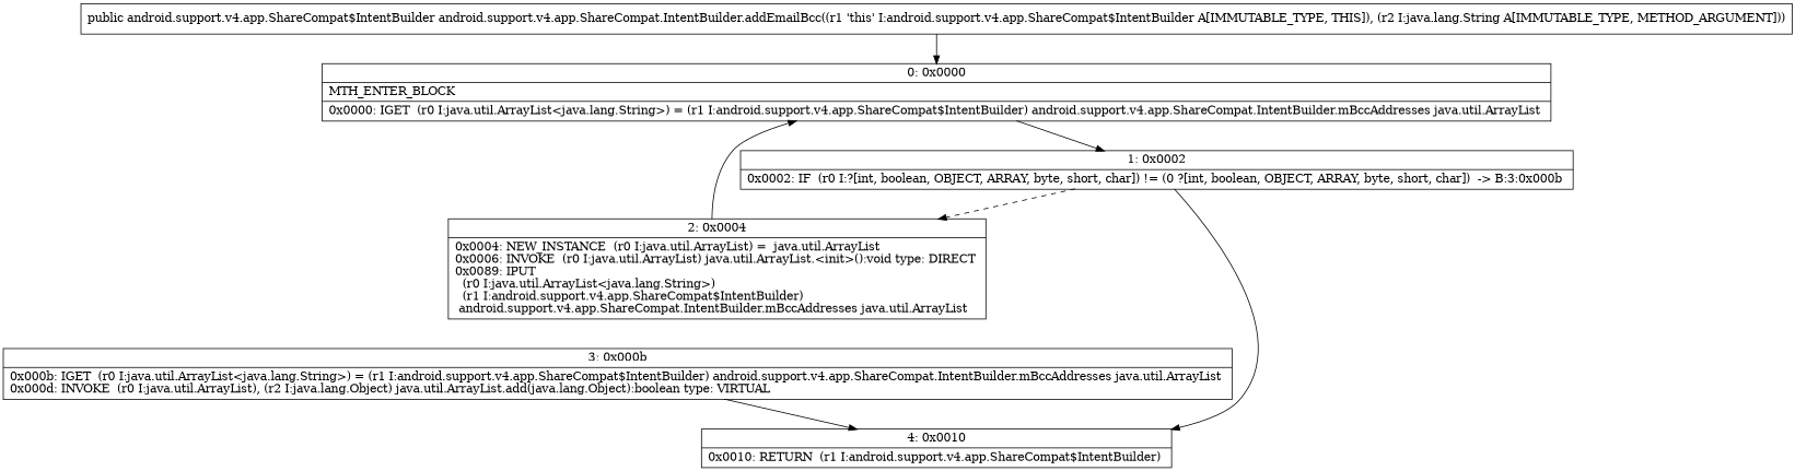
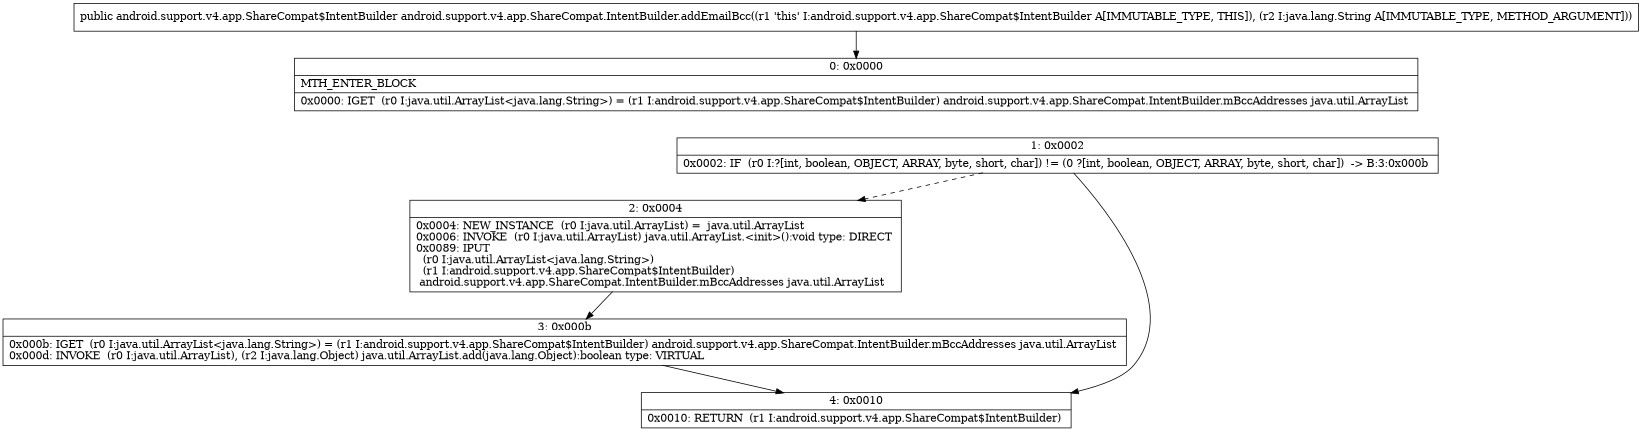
  digraph {
    node [shape=record]
    n1 [label="{0\:\ 0x0000|MTH_ENTER_BLOCK\l|0x0000: IGET  (r0 I:java.util.ArrayList\<java.lang.String\>) = (r1 I:android.support.v4.app.ShareCompat$IntentBuilder) android.support.v4.app.ShareCompat.IntentBuilder.mBccAddresses java.util.ArrayList \l}"]
    n2 [label="{1\:\ 0x0002|0x0002: IF  (r0 I:?[int, boolean, OBJECT, ARRAY, byte, short, char]) != (0 ?[int, boolean, OBJECT, ARRAY, byte, short, char])  \-\> B:3:0x000b \l}"]
    n3 [label="{2\:\ 0x0004|0x0004: NEW_INSTANCE  (r0 I:java.util.ArrayList) =  java.util.ArrayList \l0x0006: INVOKE  (r0 I:java.util.ArrayList) java.util.ArrayList.\<init\>():void type: DIRECT \l0x0089: IPUT  \l  (r0 I:java.util.ArrayList\<java.lang.String\>)\l  (r1 I:android.support.v4.app.ShareCompat$IntentBuilder)\l android.support.v4.app.ShareCompat.IntentBuilder.mBccAddresses java.util.ArrayList \l}"]
    n4 [label="{4\:\ 0x0010|0x0010: RETURN  (r1 I:android.support.v4.app.ShareCompat$IntentBuilder) \l}"]
    n5 [label="{3\:\ 0x000b|0x000b: IGET  (r0 I:java.util.ArrayList\<java.lang.String\>) = (r1 I:android.support.v4.app.ShareCompat$IntentBuilder) android.support.v4.app.ShareCompat.IntentBuilder.mBccAddresses java.util.ArrayList \l0x000d: INVOKE  (r0 I:java.util.ArrayList), (r2 I:java.lang.Object) java.util.ArrayList.add(java.lang.Object):boolean type: VIRTUAL \l}"]
    n6 [label="{public android.support.v4.app.ShareCompat$IntentBuilder android.support.v4.app.ShareCompat.IntentBuilder.addEmailBcc((r1 'this' I:android.support.v4.app.ShareCompat$IntentBuilder A[IMMUTABLE_TYPE, THIS]), (r2 I:java.lang.String A[IMMUTABLE_TYPE, METHOD_ARGUMENT])) }"]
-   n1 -> n2
    n2 -> n3 [style=dashed]
    n2 -> n4
-   n3 -> n1
+   n3 -> n5
    n5 -> n4
    n6 -> n1
  }
